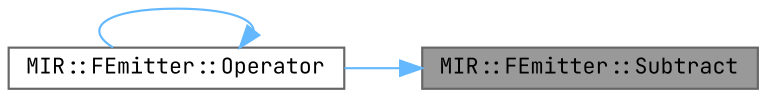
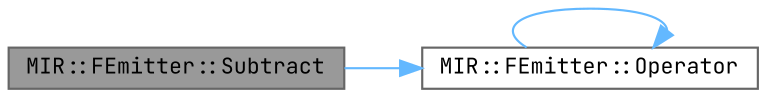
  digraph {
    rankdir=LR
    fontname="JetBrains Mono"
    node [fontname="JetBrains Mono" fontsize=10 shape=box style=filled]
    edge [color=steelblue1 fontname="JetBrains Mono" fontsize=10 labelfontname=Helvetica labelfontsize=10 style=solid]
    n1 [color=gray40 fillcolor=grey60 fontcolor=black height=0.2 label="MIR::FEmitter::Subtract" width=0.4]
    n2 [color=grey40 fillcolor=white height=0.2 label="MIR::FEmitter::Operator" width=0.4]
-   n2 -> n1
+   n1 -> n2
    n2 -> n2
  }
